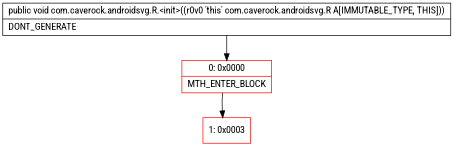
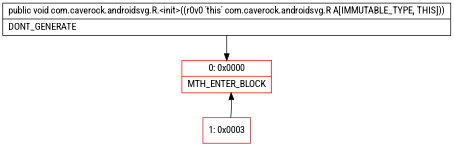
  digraph {
    fontname="Roboto Condensed"
    node [color=red shape=record fontname="Roboto Condensed"]
    edge [fontname="Roboto Condensed"]
    n1 [label="{0\:\ 0x0000|MTH_ENTER_BLOCK\l}"]
    n2 [label="{1\:\ 0x0003}"]
    n3 [label="{public void com.caverock.androidsvg.R.\<init\>((r0v0 'this' com.caverock.androidsvg.R A[IMMUTABLE_TYPE, THIS]))  | DONT_GENERATE\l}" color=""]
    subgraph cluster_1 {
      label="R(0)"
    }
-   n1 -> n2
+   n2 -> n1
    n3 -> n1
  }
